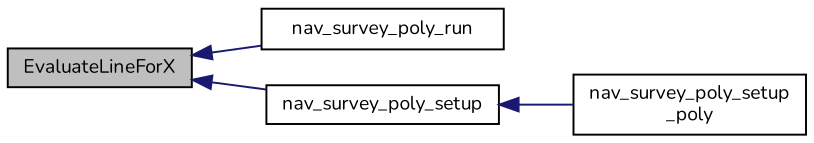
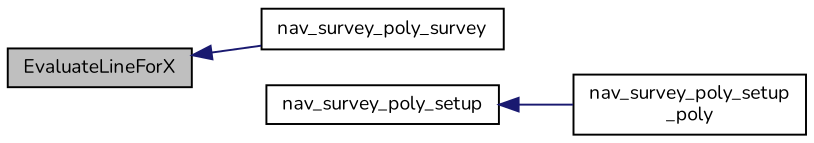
  digraph {
    fontname=Nunito
    rankdir=LR
    node [color=black fillcolor=white fontname=Nunito fontsize=10 shape=record style=filled]
    edge [color=midnightblue dir=back fontname=Nunito fontsize=10 labelfontname=FreeSans labelfontsize=10 style=solid]
    n1 [fillcolor=grey75 fontcolor=black height=0.2 label=EvaluateLineForX width=0.4]
-   n2 [height=0.2 label=nav_survey_poly_run width=0.4]
+   n2 [height=0.2 label=nav_survey_poly_survey width=0.4]
    n3 [height=0.2 label=nav_survey_poly_setup width=0.4]
    n4 [height=0.2 label="nav_survey_poly_setup\l_poly" width=0.4]
    n1 -> n2
-   n1 -> n3
    n3 -> n4
  }
